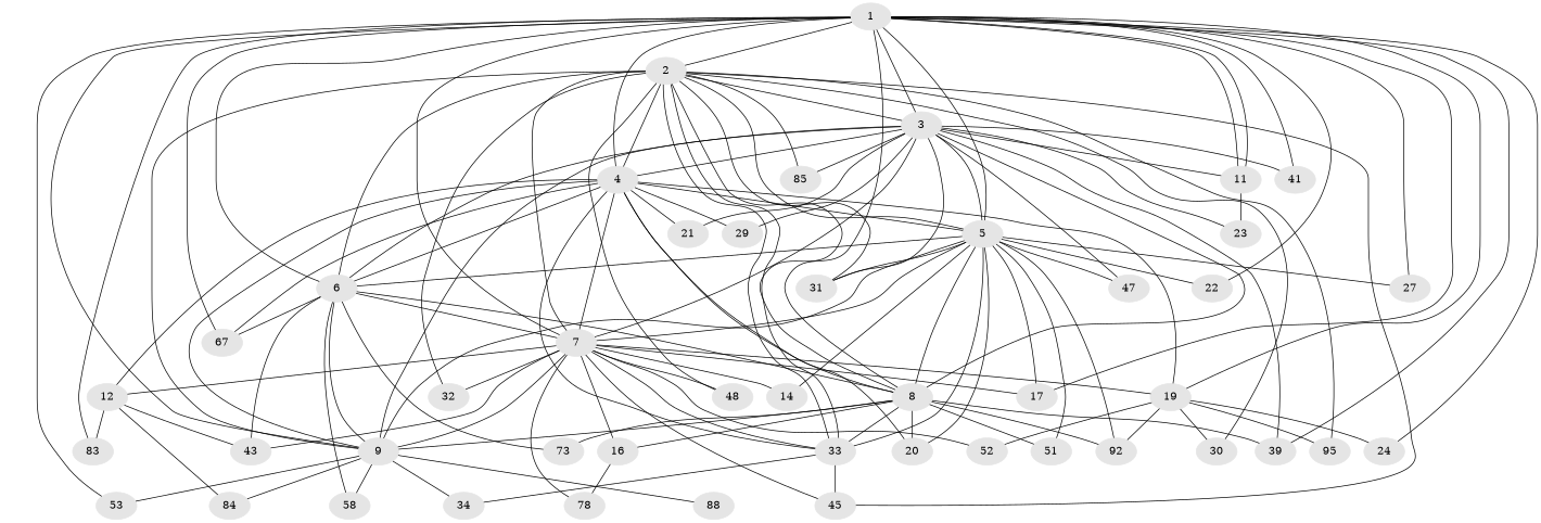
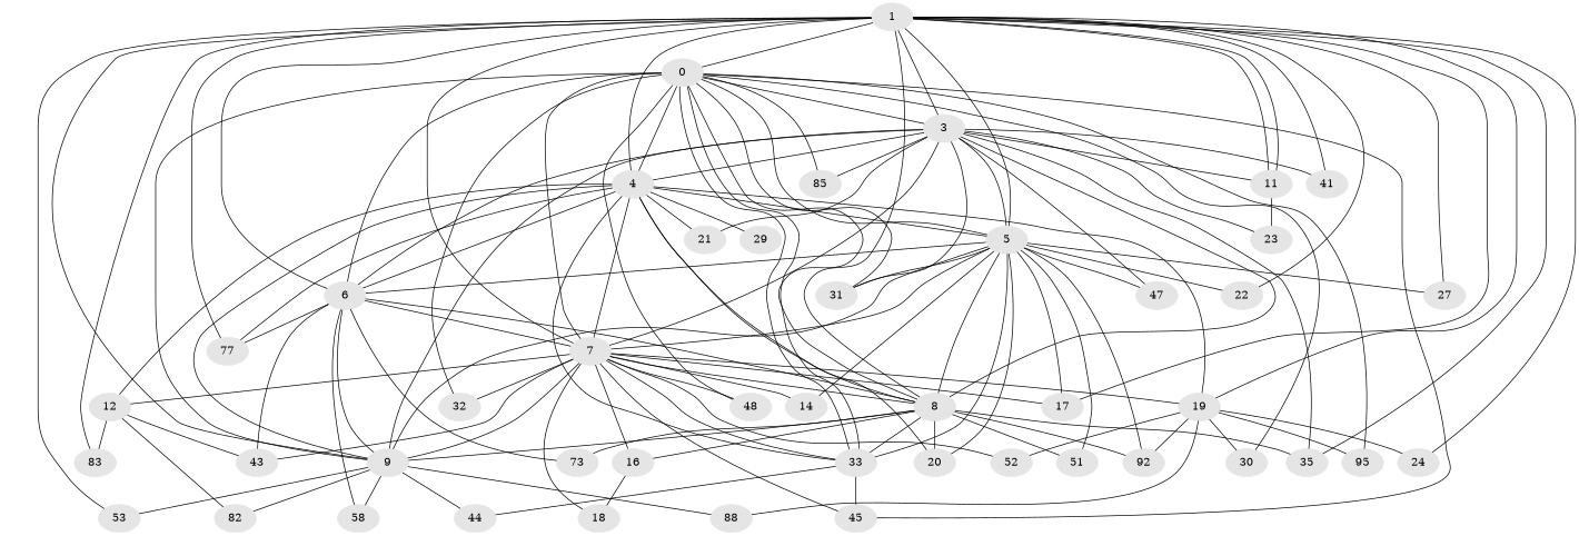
  graph {
    node [color=gray90 style=filled]
    1 [super="+57+13"]
-   2
+   2 [label=0]
    3 [super="+56"]
    4 [super="+38+62+25+94+87+70+78+15+40"]
    5 [super="+36+64+61"]
    6
    7 [super="+69+10+55+50"]
    8 [super="+37"]
    9
    11 [super="+76"]
    17 [super="+26"]
    19
    22
    24
    27 [super="+54"]
-   39 [super="+79"]
+   39 [super="+79" label=35]
    41
    53
-   67
+   67 [label=77]
    83
    30
    31 [super="+65"]
    32 [super="+59"]
    33 [super="+42"]
    45 [super="+63"]
    48
    85
    95
    21
    23
    29
    47
    12
    20
    14
    51
    92
    43 [super="+86+74"]
    58
    73
    16 [super="+34"]
-   18 [label=78]
+   18
    52
-   44 [label=34]
-   82 [label=84]
+   44
+   82
    88
    1 -- 2
    1 -- 3
    1 -- 4 [weight=2]
    1 -- 5
    1 -- 6
    1 -- 7 [weight=3]
    1 -- 8 [weight=2]
    1 -- 9
    1 -- 11
    1 -- 11
    1 -- 17
    1 -- 19
    1 -- 22
    1 -- 24
    1 -- 27 [weight=2]
    1 -- 39
    1 -- 41
    1 -- 53
    1 -- 67
    1 -- 83
    2 -- 3
    2 -- 4 [weight=3]
    2 -- 5
    2 -- 6
    2 -- 7 [weight=2]
    2 -- 8
    2 -- 9
    2 -- 30
    2 -- 31
    2 -- 32
    2 -- 33
    2 -- 33
    2 -- 45
    2 -- 48
    2 -- 85
    2 -- 95
    3 -- 4 [weight=4]
    3 -- 5
    3 -- 6
    3 -- 7 [weight=3]
    3 -- 8
    3 -- 9
    3 -- 11
    3 -- 39
    3 -- 41
    3 -- 31
    3 -- 85
    3 -- 21
    3 -- 23
-   3 -- 29
    3 -- 47
    4 -- 5
    4 -- 6 [weight=2]
    4 -- 7 [weight=4]
    4 -- 8 [weight=3]
    4 -- 9
    4 -- 19
    4 -- 67
    4 -- 33
    4 -- 21
    4 -- 29
    4 -- 12
    4 -- 20
    5 -- 6
    5 -- 7 [weight=5]
    5 -- 8 [weight=3]
    5 -- 9
    5 -- 17 [weight=3]
    5 -- 22
    5 -- 27
    5 -- 31
    5 -- 33
    5 -- 47
    5 -- 20
    5 -- 14
    5 -- 51
    5 -- 92
    6 -- 7 [weight=2]
    6 -- 8
    6 -- 9
    6 -- 67
    6 -- 43
    6 -- 58
    6 -- 73
+   7 -- 8 [weight=2]
    7 -- 9 [weight=2]
    7 -- 17
    7 -- 19
    7 -- 32 [weight=2]
    7 -- 33
    7 -- 45
    7 -- 48
    7 -- 12 [weight=3]
    7 -- 14
    7 -- 43 [weight=2]
    7 -- 16 [weight=2]
    7 -- 18
    7 -- 52
    8 -- 9 [weight=2]
    8 -- 39
    8 -- 33
    8 -- 20
    8 -- 51
    8 -- 92
    8 -- 73
    8 -- 16
    9 -- 53
    9 -- 58
    9 -- 44
    9 -- 82
    9 -- 88
    11 -- 23
    19 -- 24
    19 -- 30
    19 -- 95
    19 -- 92
    19 -- 52
+   19 -- 88
    33 -- 45
    33 -- 44
    12 -- 83
    12 -- 43
    12 -- 82
    16 -- 18
  }
